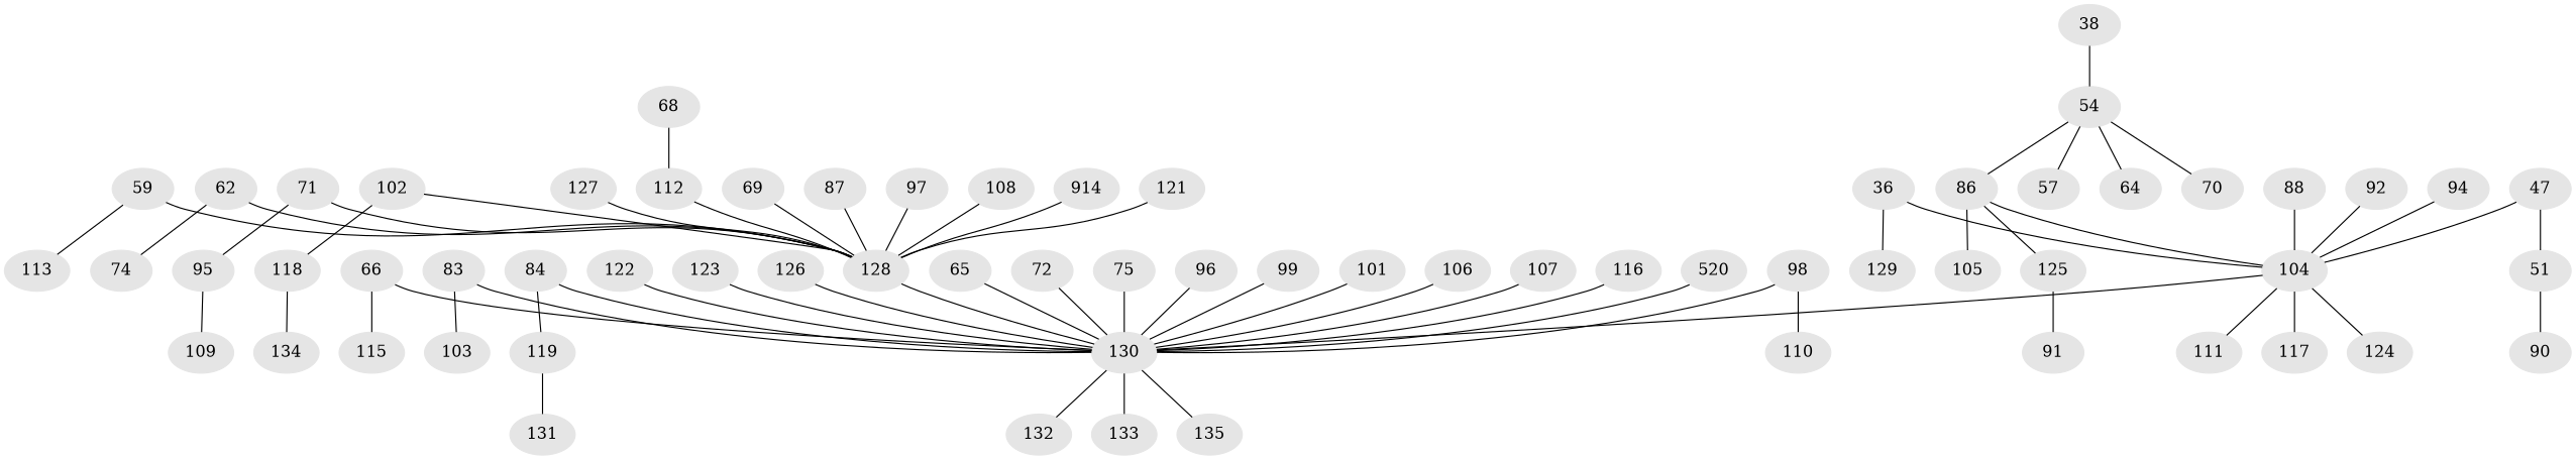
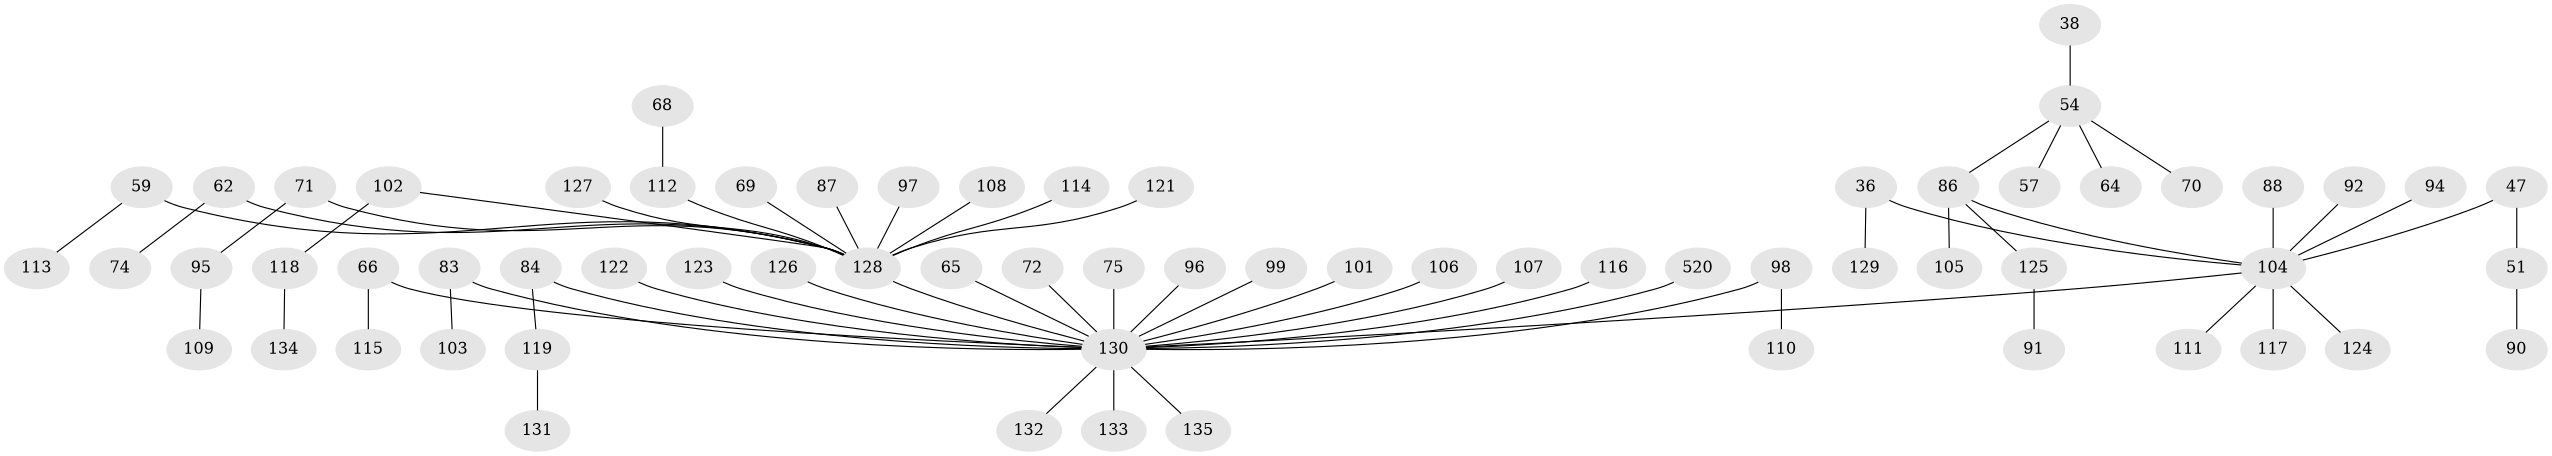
  graph {
    node [color=gray90 style=filled]
    104 [super="+46+82+22"]
    130 [super="+89+100+81+23+48+80+41+50+61+93+53+55"]
    111
    117
    124
    36
    129
    54 [super="+40"]
    57
    64
    70
    86 [super="+78"]
    38
    47
    51
    90
    105
    125
    59
    113
    128 [super="+35+21+39+27+30+42+58+49+52+60"]
    62
    74
    132
    133
    135
    65
    66
    115
    112 [super="+13"]
    68
    69
    71
    95
    109
    72
    75
    83
    103
    84
    119
    131
    91
    87
    88
    92
    94
    96 [super="+29"]
    97
    98
    110
    99
    101
    102
    118
    134
    106
    107
    108
-   114 [label=914]
+   114
    116
    n62 [label=520]
    121
    122
    123
    126
    127
    104 -- 130
    104 -- 111
    104 -- 117
    104 -- 124
    130 -- 132
    130 -- 133
    130 -- 135
    36 -- 104
    36 -- 129
    54 -- 57
    54 -- 64
    54 -- 70
    54 -- 86
    86 -- 104
    86 -- 105
    86 -- 125
    38 -- 54
    47 -- 104
    47 -- 51
    51 -- 90
    125 -- 91
    59 -- 113
    59 -- 128
    128 -- 130
    62 -- 128
    62 -- 74
    65 -- 130
    66 -- 130
    66 -- 115
    112 -- 128
    68 -- 112
    69 -- 128
    71 -- 128
    71 -- 95
    95 -- 109
    72 -- 130
    75 -- 130
    83 -- 130
    83 -- 103
    84 -- 130
    84 -- 119
    119 -- 131
    87 -- 128
    88 -- 104
    92 -- 104
    94 -- 104
    96 -- 130
    97 -- 128
    98 -- 130
    98 -- 110
    99 -- 130
    101 -- 130
    102 -- 128
    102 -- 118
    118 -- 134
    106 -- 130
    107 -- 130
    108 -- 128
    114 -- 128
    116 -- 130
    n62 -- 130
    121 -- 128
    122 -- 130
    123 -- 130
    126 -- 130
    127 -- 128
  }
